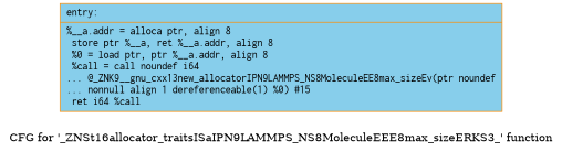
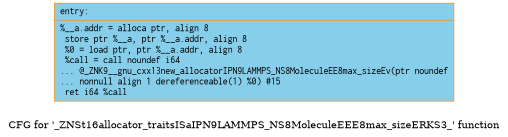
  digraph {
    label="CFG for '_ZNSt16allocator_traitsISaIPN9LAMMPS_NS8MoleculeEEE8max_sizeERKS3_' function"
-   n1 [color=darkorange fillcolor=skyblue fontname=Courier label="{entry:\l|  %__a.addr = alloca ptr, align 8\l  store ptr %__a, ret %__a.addr, align 8\l  %0 = load ptr, ptr %__a.addr, align 8\l  %call = call noundef i64\l... @_ZNK9__gnu_cxx13new_allocatorIPN9LAMMPS_NS8MoleculeEE8max_sizeEv(ptr noundef\l... nonnull align 1 dereferenceable(1) %0) #15\l  ret i64 %call\l}" shape=record style=filled]
+   n1 [color=darkorange fillcolor=skyblue fontname=Courier label="{entry:\l|  %__a.addr = alloca ptr, align 8\l  store ptr %__a, ptr %__a.addr, align 8\l  %0 = load ptr, ptr %__a.addr, align 8\l  %call = call noundef i64\l... @_ZNK9__gnu_cxx13new_allocatorIPN9LAMMPS_NS8MoleculeEE8max_sizeEv(ptr noundef\l... nonnull align 1 dereferenceable(1) %0) #15\l  ret i64 %call\l}" shape=record style=filled]
  }
